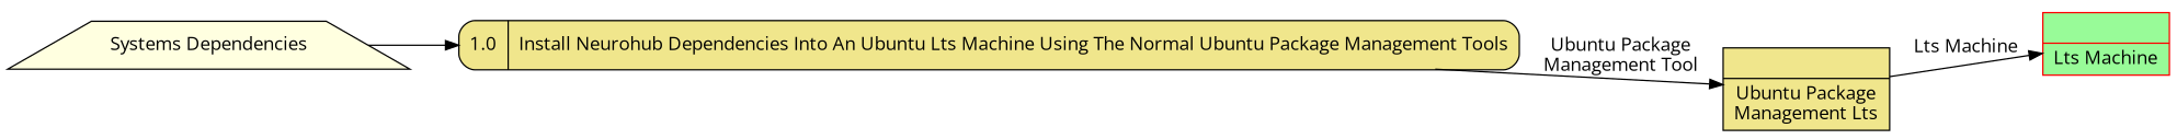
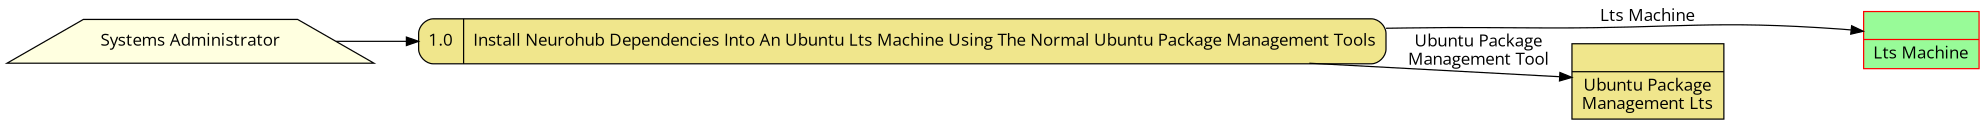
  digraph {
    fontname="Open Sans"
    rankdir=LR
    node [color=black fillcolor=khaki fontname="Open Sans" shape=record style=filled]
    edge [fontname="Open Sans"]
    n1 [color=red fillcolor=palegreen label="<f0>  |<f1> Lts Machine "]
    n2 [label="<f0>  |<f1> Ubuntu Package\nManagement Lts "]
-   n3 [fillcolor=lightyellow label="Systems Dependencies" shape=trapezium]
+   n3 [fillcolor=lightyellow label="Systems Administrator" shape=trapezium]
    n4 [label="{<f0> 1.0|<f1> Install Neurohub Dependencies Into An Ubuntu Lts Machine Using The Normal Ubuntu Package Management Tools }" shape=Mrecord]
    n3 -> n4
-   n2 -> n1 [label="Lts Machine"]
+   n4 -> n1 [label="Lts Machine"]
    n4 -> n2 [label="Ubuntu Package\nManagement Tool"]
  }
